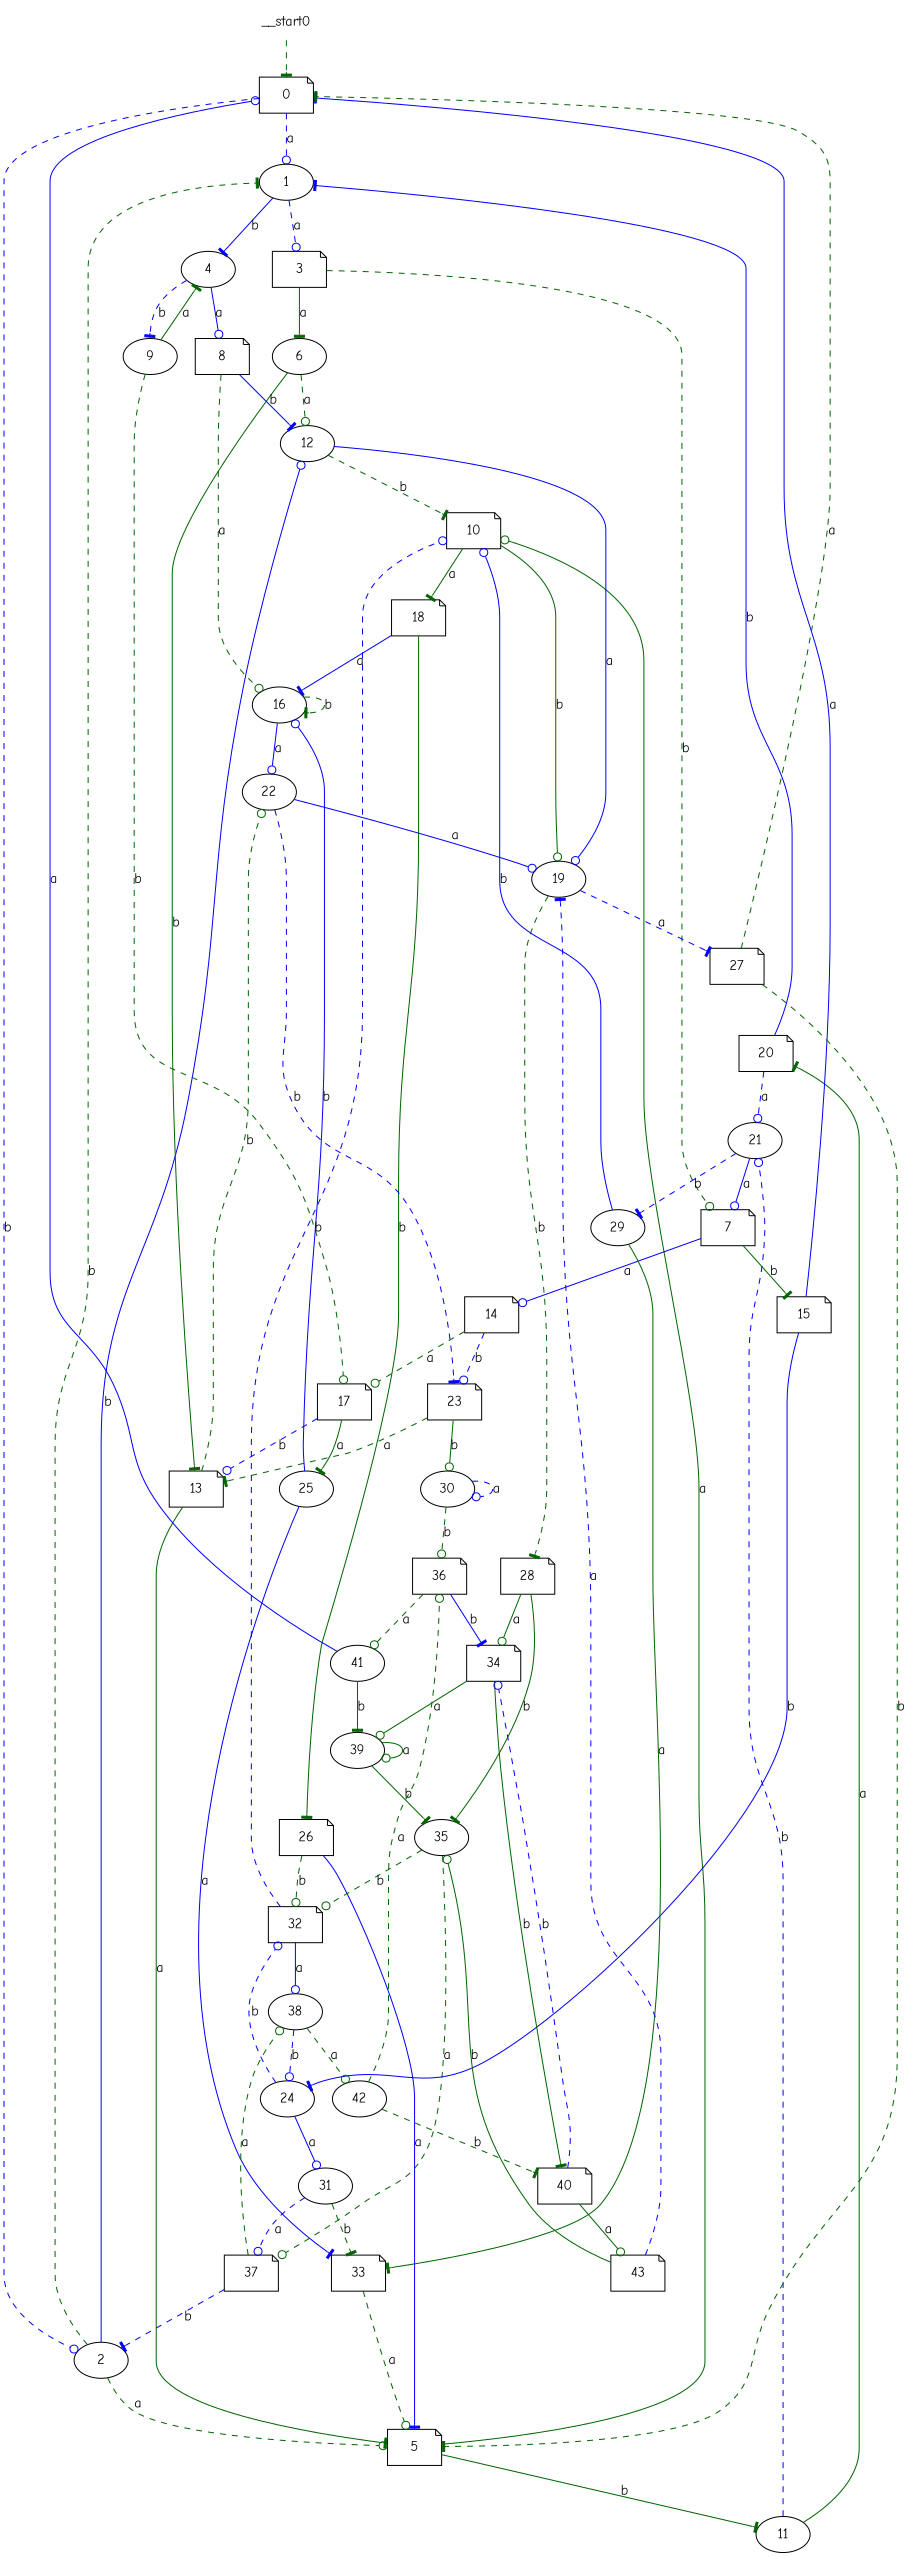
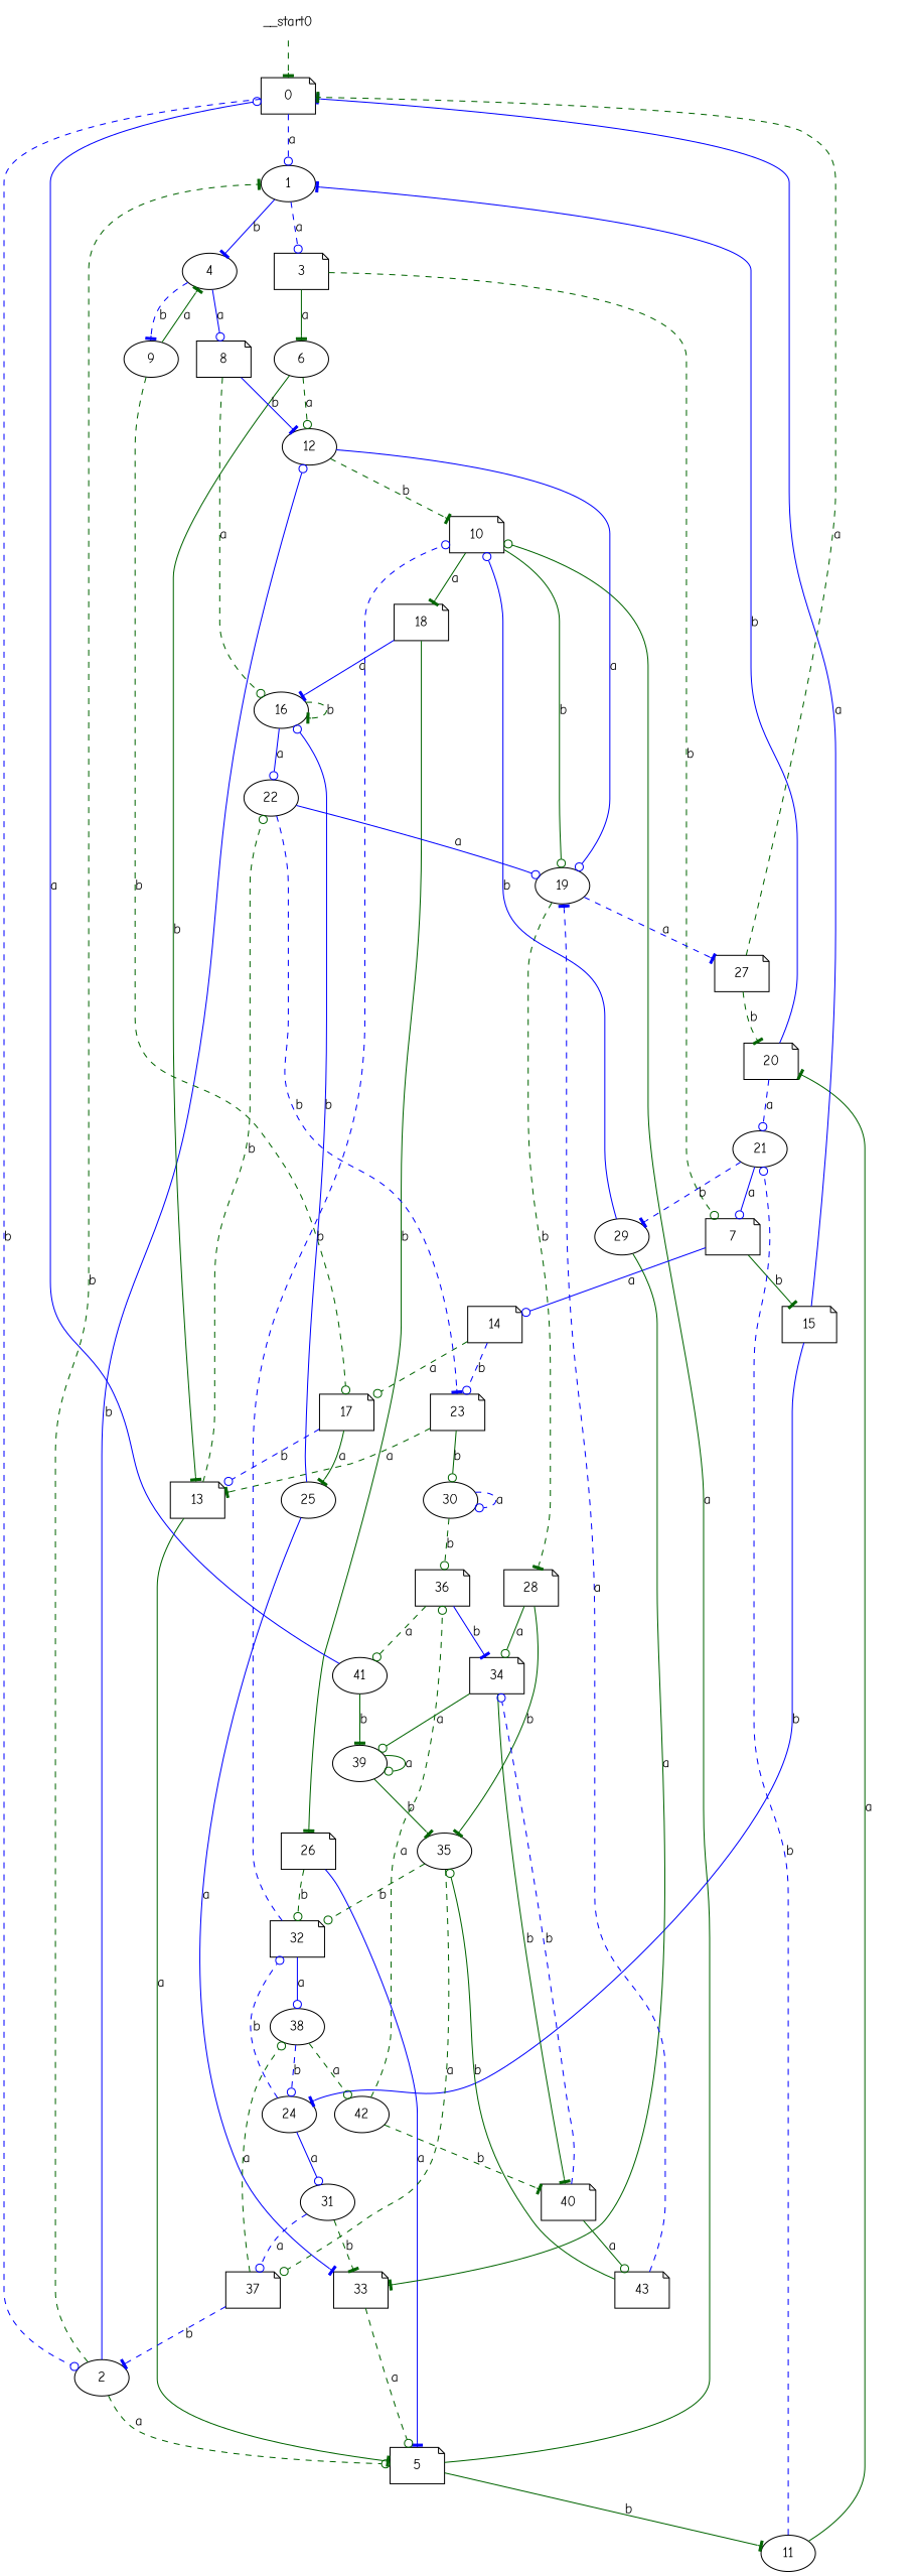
  digraph {
    fontname="Comic Neue"
    node [fontname="Comic Neue" shape=note]
    edge [arrowhead=odot color=darkgreen fontname="Comic Neue" style=dashed]
    __start0 [shape=none]
    0
    1 [shape=ellipse]
    2 [shape=ellipse]
    3
    4 [shape=ellipse]
    5
    12 [shape=ellipse]
    6 [shape=ellipse]
    7
    8
    9 [shape=ellipse]
    10
    11 [shape=ellipse]
    13
    14
    15
    16 [shape=ellipse]
    17
    18
    19 [shape=ellipse]
    20
    21 [shape=ellipse]
    22 [shape=ellipse]
    23
    24 [shape=ellipse]
    25 [shape=ellipse]
    26
    27
    28
    29 [shape=ellipse]
    30 [shape=ellipse]
    31 [shape=ellipse]
    32
    33
    34
    35 [shape=ellipse]
    36
    37
    38 [shape=ellipse]
    39 [shape=ellipse]
    40
    41 [shape=ellipse]
    42 [shape=ellipse]
    43
    __start0 -> 0 [arrowhead=tee]
    0 -> 1 [color=blue label=a]
    0 -> 2 [color=blue label=b]
    1 -> 3 [color=blue label=a]
    1 -> 4 [arrowhead=tee color=blue label=b style=solid]
    2 -> 1 [arrowhead=tee label=b]
    2 -> 5 [label=a]
    2 -> 12 [color=blue label=b style=solid]
    3 -> 6 [arrowhead=tee label=a style=solid]
    3 -> 7 [label=b]
    4 -> 8 [color=blue label=a style=solid]
    4 -> 9 [arrowhead=tee color=blue label=b]
    5 -> 10 [label=a style=solid]
    5 -> 11 [arrowhead=tee label=b style=solid]
    12 -> 10 [arrowhead=tee label=b]
    12 -> 19 [color=blue label=a style=solid]
    6 -> 12 [label=a]
    6 -> 13 [arrowhead=tee label=b style=solid]
    7 -> 14 [color=blue label=a style=solid]
    7 -> 15 [arrowhead=tee label=b style=solid]
    8 -> 12 [arrowhead=tee color=blue label=b style=solid]
    8 -> 16 [label=a]
    9 -> 4 [arrowhead=tee label=a style=solid]
    9 -> 17 [label=b]
    10 -> 18 [arrowhead=tee label=a style=solid]
    10 -> 19 [label=b style=solid]
    11 -> 20 [arrowhead=tee label=a style=solid]
    11 -> 21 [color=blue label=b]
    13 -> 5 [arrowhead=tee label=a style=solid]
    13 -> 22 [label=b]
    14 -> 17 [label=a]
    14 -> 23 [color=blue label=b]
    15 -> 0 [arrowhead=tee color=blue label=a style=solid]
    15 -> 24 [arrowhead=tee color=blue label=b style=solid]
    16 -> 16 [arrowhead=tee label=b]
    16 -> 22 [color=blue label=a style=solid]
    17 -> 13 [color=blue label=b]
    17 -> 25 [arrowhead=tee label=a style=solid]
    18 -> 16 [arrowhead=tee color=blue label=a style=solid]
    18 -> 26 [arrowhead=tee label=b style=solid]
    19 -> 27 [arrowhead=tee color=blue label=a]
    19 -> 28 [arrowhead=tee label=b]
    20 -> 1 [arrowhead=tee color=blue label=b style=solid]
    20 -> 21 [color=blue label=a]
    21 -> 7 [color=blue label=a style=solid]
    21 -> 29 [arrowhead=tee color=blue label=b]
    22 -> 19 [color=blue label=a style=solid]
    22 -> 23 [arrowhead=tee color=blue label=b]
    23 -> 13 [arrowhead=tee label=a]
    23 -> 30 [label=b style=solid]
    24 -> 31 [color=blue label=a style=solid]
    24 -> 32 [color=blue label=b]
    25 -> 16 [color=blue label=b style=solid]
    25 -> 33 [arrowhead=tee color=blue label=a style=solid]
    26 -> 5 [arrowhead=tee color=blue label=a style=solid]
    26 -> 32 [label=b]
    27 -> 0 [arrowhead=tee label=a]
-   27 -> 5 [arrowhead=tee label=b]
+   27 -> 20 [arrowhead=tee label=b]
    28 -> 34 [label=a style=solid]
    28 -> 35 [arrowhead=tee label=b style=solid]
    29 -> 10 [color=blue label=b style=solid]
    29 -> 33 [arrowhead=tee label=a style=solid]
    30 -> 30 [color=blue label=a]
    30 -> 36 [label=b]
    31 -> 33 [arrowhead=tee label=b]
    31 -> 37 [color=blue label=a]
    32 -> 10 [color=blue label=b]
    32 -> 38 [color=blue label=a style=solid]
    33 -> 5 [label=a]
    34 -> 39 [label=a style=solid]
    34 -> 40 [arrowhead=tee label=b style=solid]
    35 -> 32 [label=b]
    35 -> 37 [label=a]
    36 -> 34 [arrowhead=tee color=blue label=b style=solid]
    36 -> 41 [label=a]
    37 -> 2 [arrowhead=tee color=blue label=b]
    37 -> 38 [label=a]
    38 -> 24 [color=blue label=b]
    38 -> 42 [label=a]
    39 -> 35 [arrowhead=tee label=b style=solid]
    39 -> 39 [label=a style=solid]
    40 -> 34 [color=blue label=b]
    40 -> 43 [label=a style=solid]
    41 -> 0 [color=blue label=a style=solid]
    41 -> 39 [arrowhead=tee label=b style=solid]
    42 -> 36 [label=a]
    42 -> 40 [arrowhead=tee label=b]
    43 -> 19 [arrowhead=tee color=blue label=a]
    43 -> 35 [label=b style=solid]
  }
